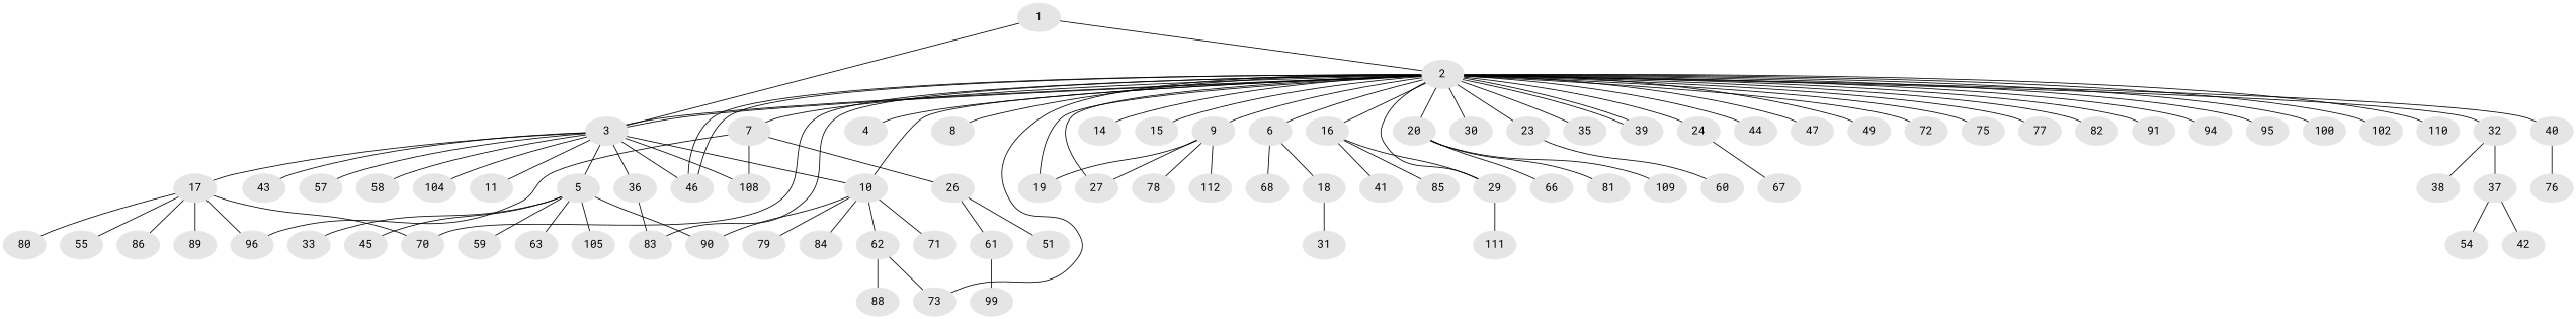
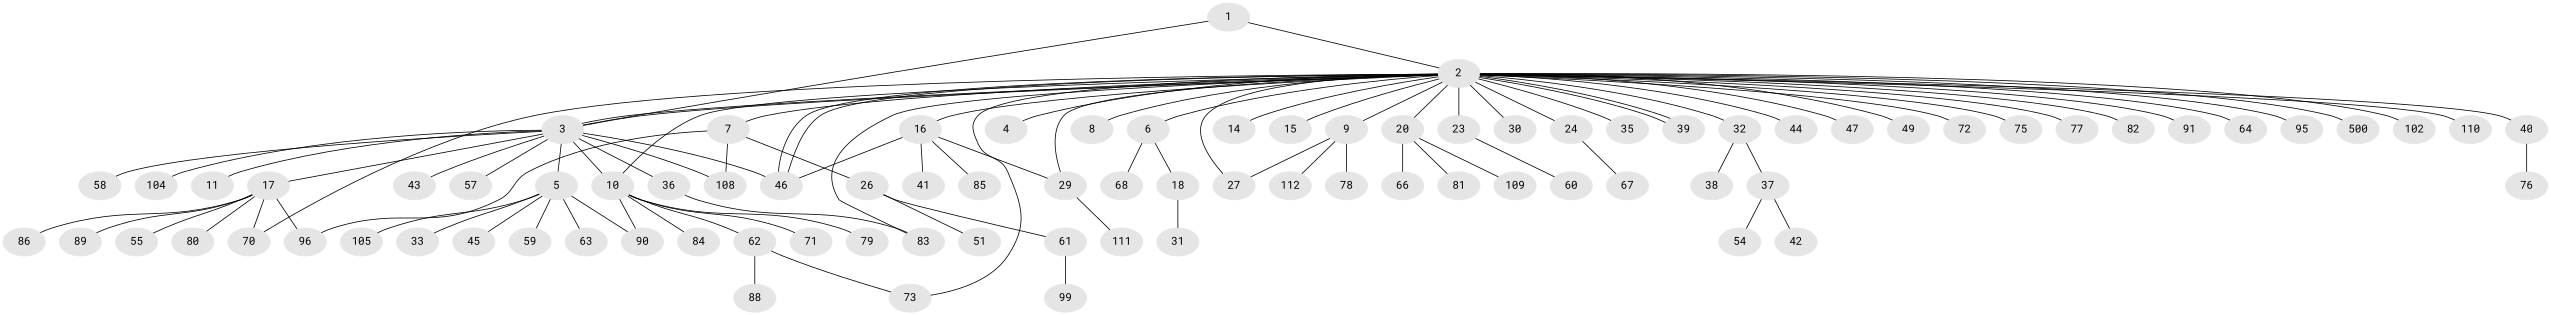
  graph {
    fontname="Roboto Mono"
    node [color=gray90 fontname="Roboto Mono" style=filled]
    edge [fontname="Roboto Mono"]
    2 [super="+101"]
    3 [super="+87"]
    4
    6 [super="+12"]
    7 [super="+53"]
    8
    9 [super="+25"]
    10 [super="+34"]
    14
    15 [super="+28"]
    16 [super="+56"]
-   19 [super="+50"]
    20 [super="+21"]
    23
    24 [super="+98"]
    27
    29 [super="+92"]
    30 [super="+64"]
    32
    35
    39
    40 [super="+48"]
    44 [super="+65"]
    46 [super="+93"]
    47
    49 [super="+62"]
    70
    72
    73
    75
    77 [super="+106"]
    82
    83
    91
-   94
+   94 [label=64]
    95
-   100
+   100 [label=500]
    102
    110
    1
    5 [super="+13"]
    11
    17 [super="+52"]
    36 [super="+97"]
    43
    57
    58
    104
    108
    18
    68
    26 [super="+74"]
    96
    78
    112
    90
    n57 [label=62]
    71
    79
    84
    41 [super="+69"]
    85
    109
    66
    81
    60
    67
    111
    37 [super="+103"]
    38
    76
    33
    45
    59
    63
    105
    55
    80
    86
    89
    31
    51
    61 [super="+107"]
    88
    99
    42
    54
    2 -- 3
    2 -- 3
    2 -- 4
    2 -- 6
    2 -- 7
    2 -- 8
    2 -- 9
    2 -- 10
    2 -- 14
    2 -- 15
    2 -- 16
-   2 -- 19
    2 -- 20 [weight=2]
    2 -- 23
    2 -- 24
    2 -- 27
    2 -- 29
    2 -- 30 [weight=2]
    2 -- 32
    2 -- 35
    2 -- 39
    2 -- 39
    2 -- 40
    2 -- 44
    2 -- 46
    2 -- 46
    2 -- 47
    2 -- 49
    2 -- 70
    2 -- 72
    2 -- 73
    2 -- 75
    2 -- 77
    2 -- 82
    2 -- 83
    2 -- 91
    2 -- 94
    2 -- 95
    2 -- 100
    2 -- 102
    2 -- 110
    3 -- 10
    3 -- 46
    3 -- 5
    3 -- 11
    3 -- 17
    3 -- 36
    3 -- 43
    3 -- 57
    3 -- 58
    3 -- 104
    3 -- 108
    6 -- 18
    6 -- 68
    7 -- 108
    7 -- 26
    7 -- 96
-   9 -- 19
    9 -- 27
    9 -- 78
    9 -- 112
    10 -- 90
    10 -- n57
    10 -- 71
    10 -- 79
    10 -- 84
    16 -- 29
+   16 -- 46
    16 -- 41
    16 -- 85
    20 -- 109
    20 -- 66
    20 -- 81
    23 -- 60
    24 -- 67
    29 -- 111
    32 -- 37
    32 -- 38
    40 -- 76
    1 -- 2
    1 -- 3
    5 -- 90
    5 -- 33
    5 -- 45
    5 -- 59
    5 -- 63
    5 -- 105
    17 -- 70
    17 -- 96
    17 -- 55
    17 -- 80
    17 -- 86
    17 -- 89
    36 -- 83
    18 -- 31
    26 -- 51
    26 -- 61
    n57 -- 73
    n57 -- 88
    37 -- 42
    37 -- 54
    61 -- 99
  }
